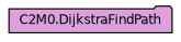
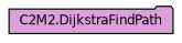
  digraph {
    rankdir=LR
-   n1 [color=black fillcolor=plum fontname=Helvetica fontsize=10 height=0.2 label="C2M0.DijkstraFindPath" shape=folder style=filled width=0.4]
+   n1 [color=black fillcolor=plum fontname=Helvetica fontsize=10 height=0.2 label="C2M2.DijkstraFindPath" shape=folder style=filled width=0.4]
  }
